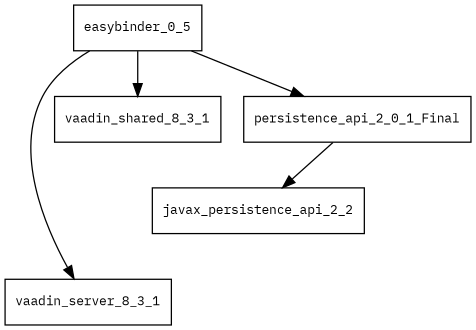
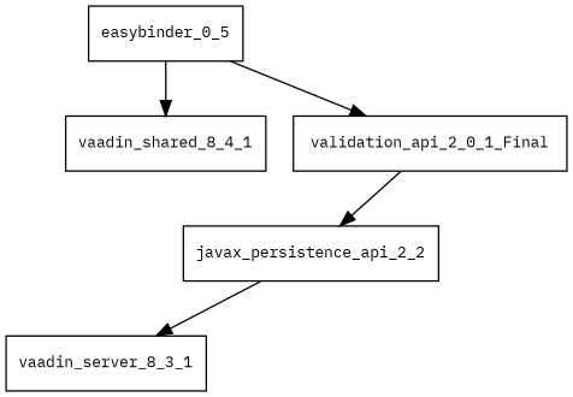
  digraph {
    fontname="IBM Plex Mono"
    node [fontname="IBM Plex Mono" fontsize=10.0 shape=box]
    edge [fontname="IBM Plex Mono"]
    easybinder_0_5
    vaadin_server_8_3_1
-   vaadin_shared_8_3_1
-   validation_api_2_0_1_Final [label=persistence_api_2_0_1_Final]
+   vaadin_shared_8_3_1 [label=vaadin_shared_8_4_1]
+   validation_api_2_0_1_Final
    javax_persistence_api_2_2
-   easybinder_0_5 -> vaadin_server_8_3_1
+   javax_persistence_api_2_2 -> vaadin_server_8_3_1
    easybinder_0_5 -> vaadin_shared_8_3_1
    easybinder_0_5 -> validation_api_2_0_1_Final
    validation_api_2_0_1_Final -> javax_persistence_api_2_2
  }
